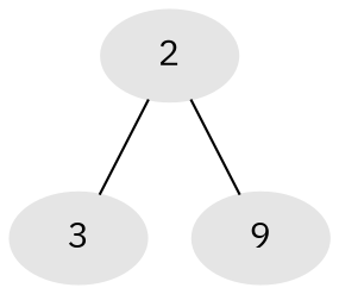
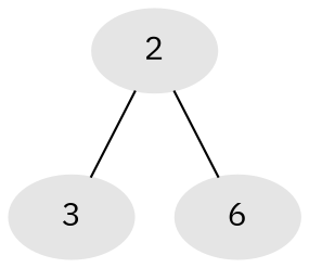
  graph {
    fontname="IBM Plex Mono"
    node [color=gray90 fontname="IBM Plex Mono" style=filled]
    edge [fontname="IBM Plex Mono"]
    2 [super="+1+19"]
    3 [super="+4+5+20"]
-   6 [super="+7+12" label=9]
+   6 [super="+7+12"]
    2 -- 3
    2 -- 6
  }
